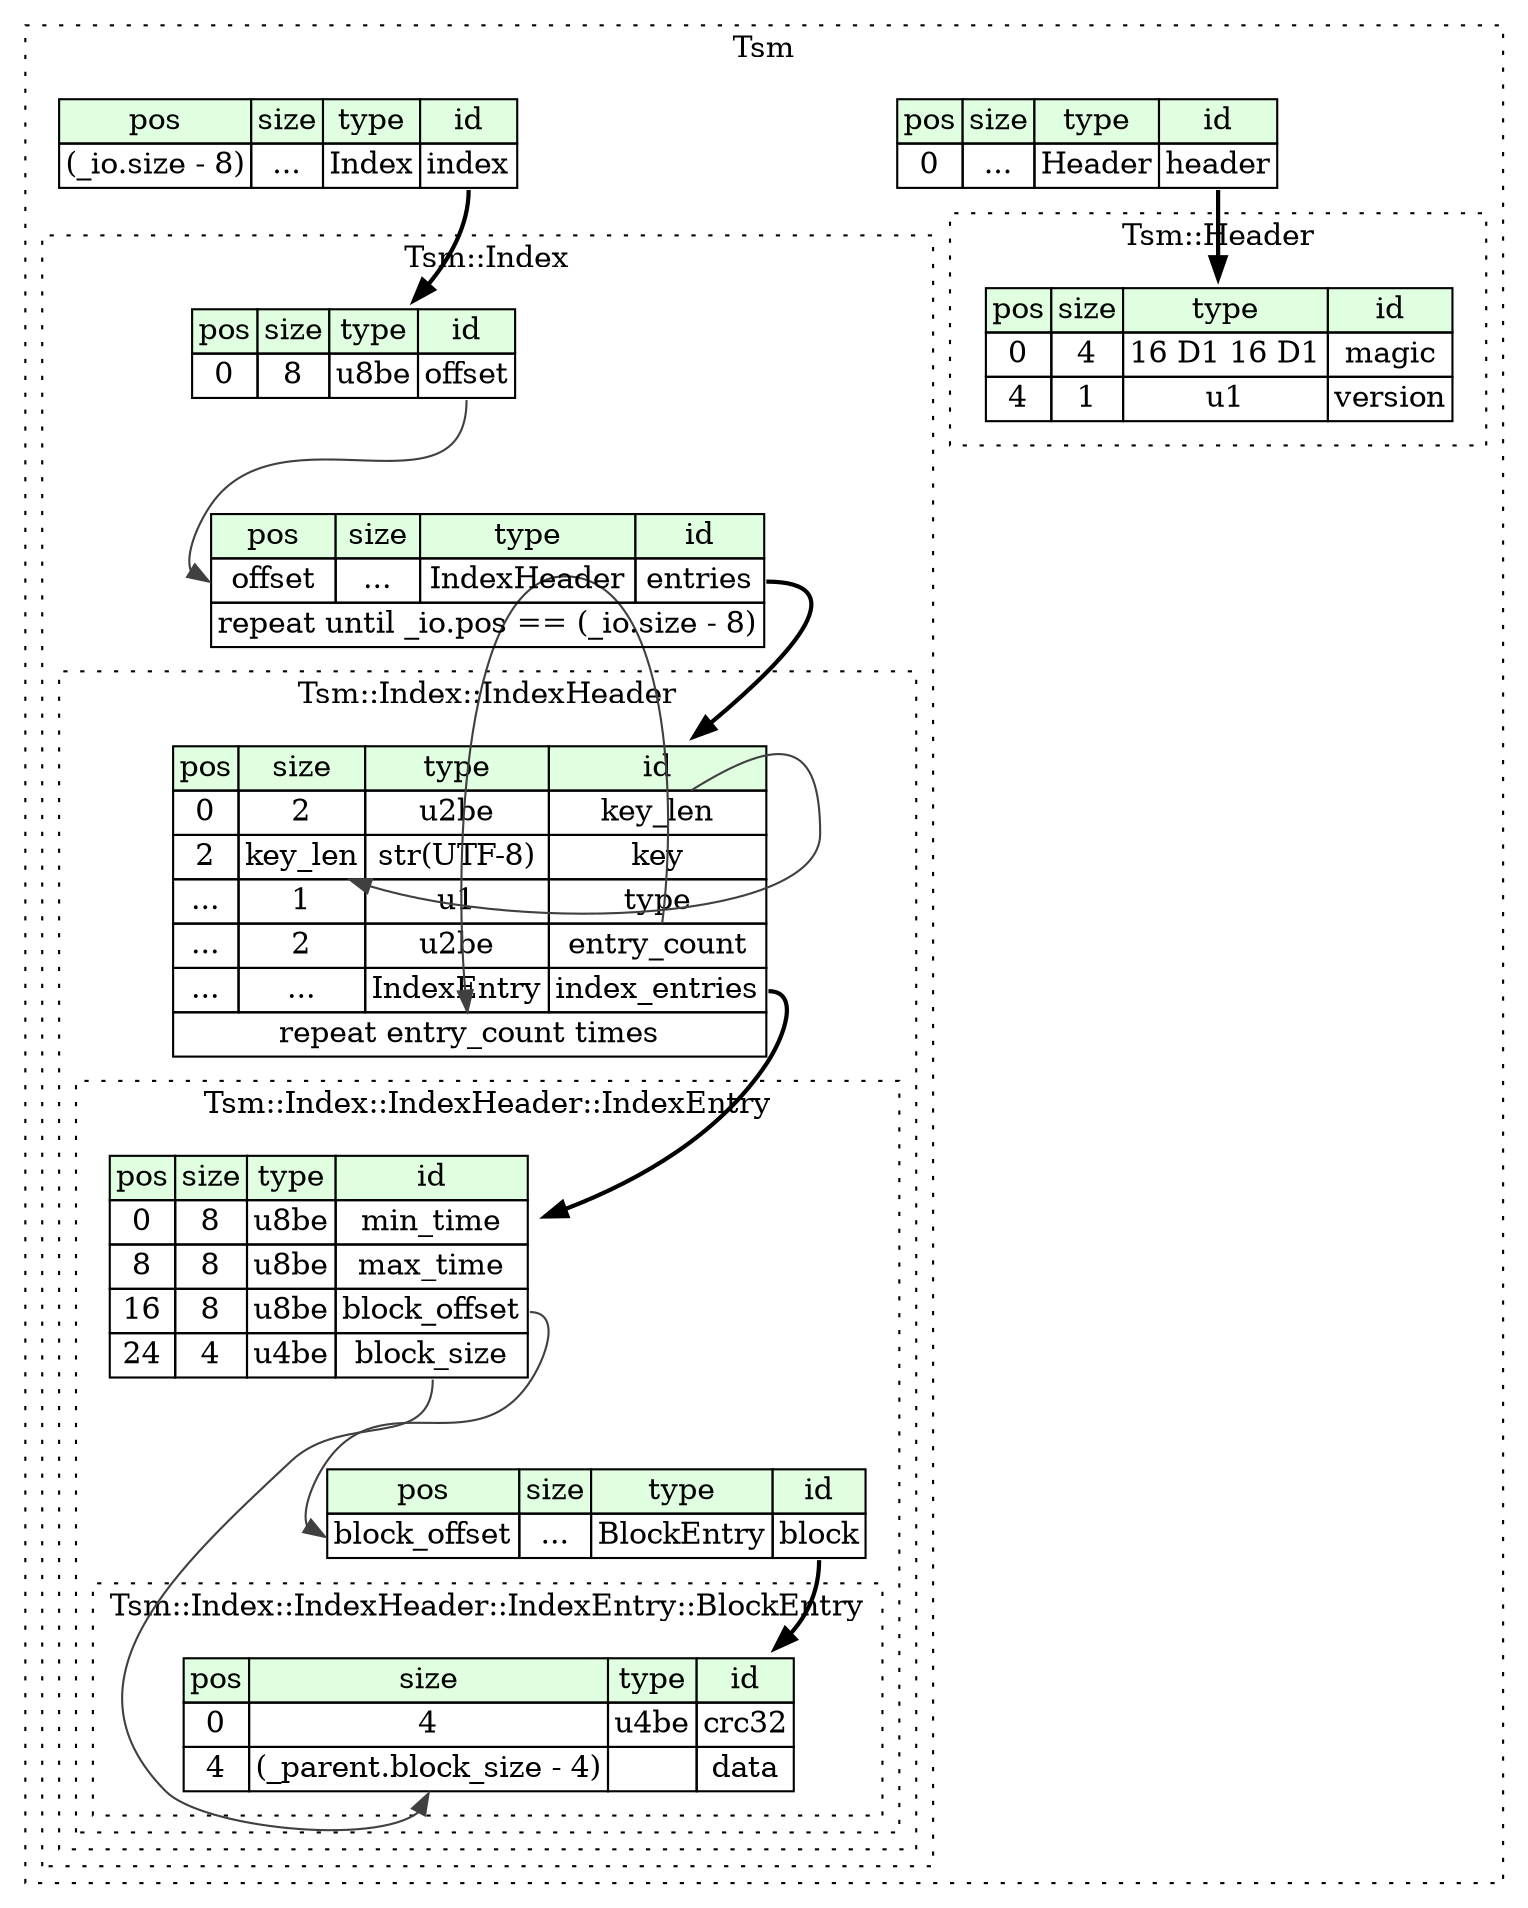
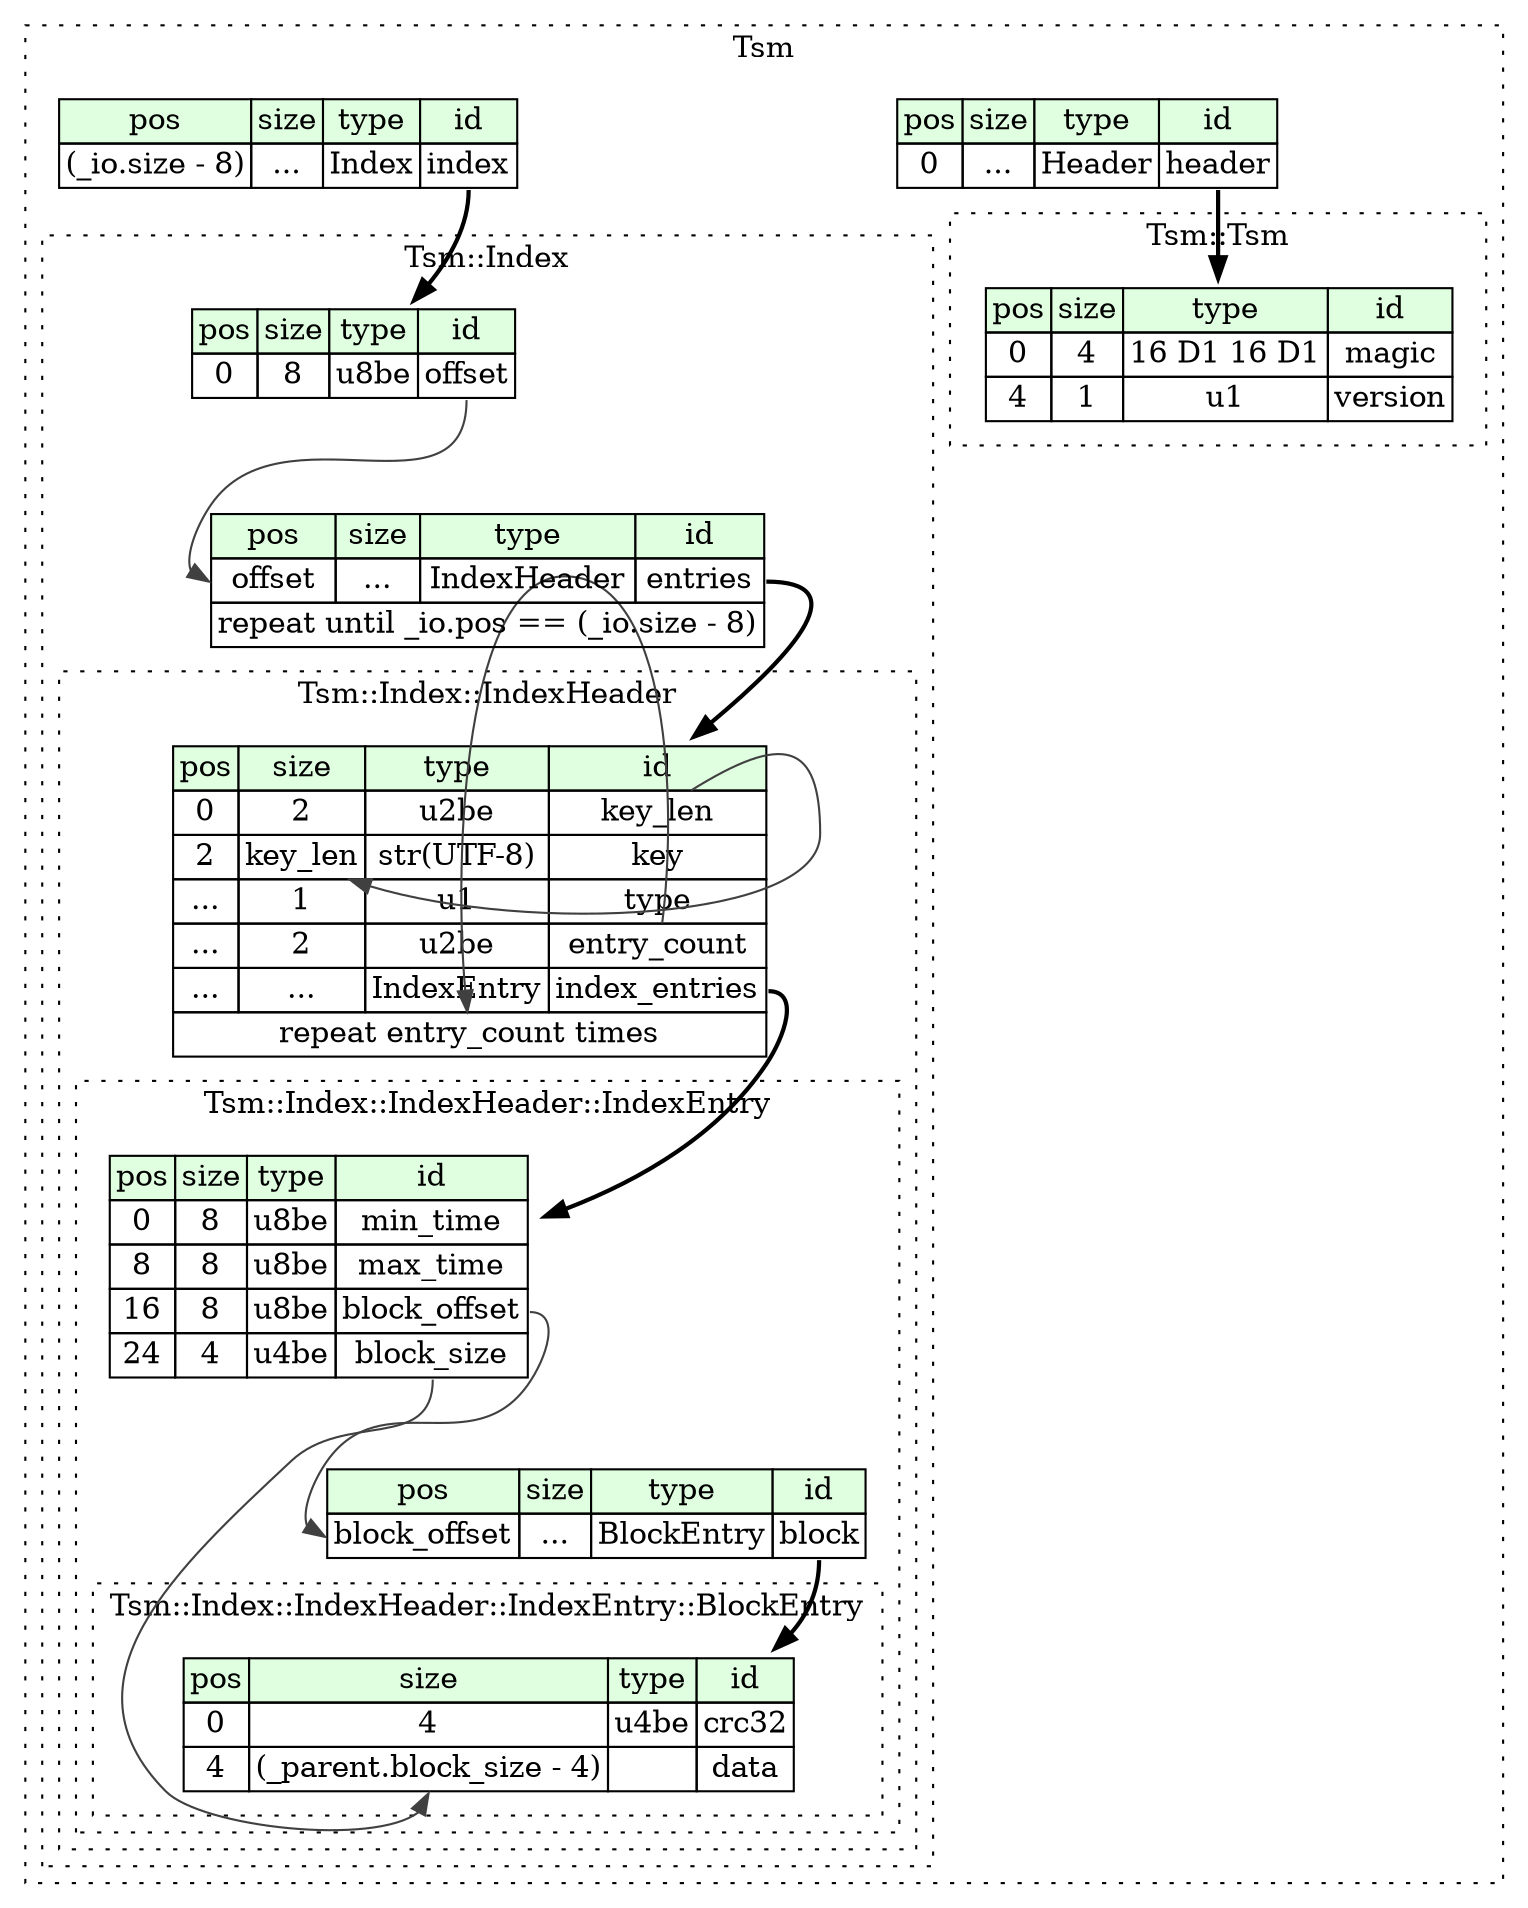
  digraph {
    rankdir=TB
    node [shape=plaintext]
    n1 [label=<<TABLE BORDER="0" CELLBORDER="1" CELLSPACING="0"> 				<TR><TD BGCOLOR="#E0FFE0">pos</TD><TD BGCOLOR="#E0FFE0">size</TD><TD BGCOLOR="#E0FFE0">type</TD><TD BGCOLOR="#E0FFE0">id</TD></TR> 				<TR><TD PORT="magic_pos">0</TD><TD PORT="magic_size">4</TD><TD>16 D1 16 D1</TD><TD PORT="magic_type">magic</TD></TR> 				<TR><TD PORT="version_pos">4</TD><TD PORT="version_size">1</TD><TD>u1</TD><TD PORT="version_type">version</TD></TR> 			</TABLE>>]
    n2 [label=<<TABLE BORDER="0" CELLBORDER="1" CELLSPACING="0"> 							<TR><TD BGCOLOR="#E0FFE0">pos</TD><TD BGCOLOR="#E0FFE0">size</TD><TD BGCOLOR="#E0FFE0">type</TD><TD BGCOLOR="#E0FFE0">id</TD></TR> 							<TR><TD PORT="crc32_pos">0</TD><TD PORT="crc32_size">4</TD><TD>u4be</TD><TD PORT="crc32_type">crc32</TD></TR> 							<TR><TD PORT="data_pos">4</TD><TD PORT="data_size">(_parent.block_size - 4)</TD><TD></TD><TD PORT="data_type">data</TD></TR> 						</TABLE>>]
    n3 [label=<<TABLE BORDER="0" CELLBORDER="1" CELLSPACING="0"> 						<TR><TD BGCOLOR="#E0FFE0">pos</TD><TD BGCOLOR="#E0FFE0">size</TD><TD BGCOLOR="#E0FFE0">type</TD><TD BGCOLOR="#E0FFE0">id</TD></TR> 						<TR><TD PORT="min_time_pos">0</TD><TD PORT="min_time_size">8</TD><TD>u8be</TD><TD PORT="min_time_type">min_time</TD></TR> 						<TR><TD PORT="max_time_pos">8</TD><TD PORT="max_time_size">8</TD><TD>u8be</TD><TD PORT="max_time_type">max_time</TD></TR> 						<TR><TD PORT="block_offset_pos">16</TD><TD PORT="block_offset_size">8</TD><TD>u8be</TD><TD PORT="block_offset_type">block_offset</TD></TR> 						<TR><TD PORT="block_size_pos">24</TD><TD PORT="block_size_size">4</TD><TD>u4be</TD><TD PORT="block_size_type">block_size</TD></TR> 					</TABLE>>]
    n4 [label=<<TABLE BORDER="0" CELLBORDER="1" CELLSPACING="0"> 						<TR><TD BGCOLOR="#E0FFE0">pos</TD><TD BGCOLOR="#E0FFE0">size</TD><TD BGCOLOR="#E0FFE0">type</TD><TD BGCOLOR="#E0FFE0">id</TD></TR> 						<TR><TD PORT="block_pos">block_offset</TD><TD PORT="block_size">...</TD><TD>BlockEntry</TD><TD PORT="block_type">block</TD></TR> 					</TABLE>>]
    n5 [label=<<TABLE BORDER="0" CELLBORDER="1" CELLSPACING="0"> 					<TR><TD BGCOLOR="#E0FFE0">pos</TD><TD BGCOLOR="#E0FFE0">size</TD><TD BGCOLOR="#E0FFE0">type</TD><TD BGCOLOR="#E0FFE0">id</TD></TR> 					<TR><TD PORT="key_len_pos">0</TD><TD PORT="key_len_size">2</TD><TD>u2be</TD><TD PORT="key_len_type">key_len</TD></TR> 					<TR><TD PORT="key_pos">2</TD><TD PORT="key_size">key_len</TD><TD>str(UTF-8)</TD><TD PORT="key_type">key</TD></TR> 					<TR><TD PORT="type_pos">...</TD><TD PORT="type_size">1</TD><TD>u1</TD><TD PORT="type_type">type</TD></TR> 					<TR><TD PORT="entry_count_pos">...</TD><TD PORT="entry_count_size">2</TD><TD>u2be</TD><TD PORT="entry_count_type">entry_count</TD></TR> 					<TR><TD PORT="index_entries_pos">...</TD><TD PORT="index_entries_size">...</TD><TD>IndexEntry</TD><TD PORT="index_entries_type">index_entries</TD></TR> 					<TR><TD COLSPAN="4" PORT="index_entries__repeat">repeat entry_count times</TD></TR> 				</TABLE>>]
    n6 [label=<<TABLE BORDER="0" CELLBORDER="1" CELLSPACING="0"> 				<TR><TD BGCOLOR="#E0FFE0">pos</TD><TD BGCOLOR="#E0FFE0">size</TD><TD BGCOLOR="#E0FFE0">type</TD><TD BGCOLOR="#E0FFE0">id</TD></TR> 				<TR><TD PORT="offset_pos">0</TD><TD PORT="offset_size">8</TD><TD>u8be</TD><TD PORT="offset_type">offset</TD></TR> 			</TABLE>>]
    n7 [label=<<TABLE BORDER="0" CELLBORDER="1" CELLSPACING="0"> 				<TR><TD BGCOLOR="#E0FFE0">pos</TD><TD BGCOLOR="#E0FFE0">size</TD><TD BGCOLOR="#E0FFE0">type</TD><TD BGCOLOR="#E0FFE0">id</TD></TR> 				<TR><TD PORT="entries_pos">offset</TD><TD PORT="entries_size">...</TD><TD>IndexHeader</TD><TD PORT="entries_type">entries</TD></TR> 				<TR><TD COLSPAN="4" PORT="entries__repeat">repeat until _io.pos == (_io.size - 8)</TD></TR> 			</TABLE>>]
    n8 [label=<<TABLE BORDER="0" CELLBORDER="1" CELLSPACING="0"> 			<TR><TD BGCOLOR="#E0FFE0">pos</TD><TD BGCOLOR="#E0FFE0">size</TD><TD BGCOLOR="#E0FFE0">type</TD><TD BGCOLOR="#E0FFE0">id</TD></TR> 			<TR><TD PORT="header_pos">0</TD><TD PORT="header_size">...</TD><TD>Header</TD><TD PORT="header_type">header</TD></TR> 		</TABLE>>]
    n9 [label=<<TABLE BORDER="0" CELLBORDER="1" CELLSPACING="0"> 			<TR><TD BGCOLOR="#E0FFE0">pos</TD><TD BGCOLOR="#E0FFE0">size</TD><TD BGCOLOR="#E0FFE0">type</TD><TD BGCOLOR="#E0FFE0">id</TD></TR> 			<TR><TD PORT="index_pos">(_io.size - 8)</TD><TD PORT="index_size">...</TD><TD>Index</TD><TD PORT="index_type">index</TD></TR> 		</TABLE>>]
    subgraph cluster_1 {
      label=Tsm
      style=dotted
      n8
      n9
      subgraph cluster_2 {
-       label="Tsm::Header"
+       label="Tsm::Tsm"
        style=dotted
        n1
      }
      subgraph cluster_3 {
        label="Tsm::Index"
        style=dotted
        n6
        n7
        subgraph cluster_4 {
          label="Tsm::Index::IndexHeader"
          style=dotted
          n5
          subgraph cluster_5 {
            label="Tsm::Index::IndexHeader::IndexEntry"
            style=dotted
            n3
            n4
            subgraph cluster_6 {
              label="Tsm::Index::IndexHeader::IndexEntry::BlockEntry"
              style=dotted
              n2
            }
          }
        }
      }
    }
    n3 -> n2 [color="#404040" headport=data_size tailport=block_size_type]
    n3 -> n4 [color="#404040" headport=block_pos tailport=block_offset_type]
    n4 -> n2 [style=bold tailport=block_type]
    n5 -> n3 [style=bold tailport=index_entries_type]
    n5 -> n5 [color="#404040" headport=key_size tailport=key_len_type]
    n5 -> n5 [color="#404040" headport=index_entries__repeat tailport=entry_count_type]
    n6 -> n7 [color="#404040" headport=entries_pos tailport=offset_type]
    n7 -> n5 [style=bold tailport=entries_type]
    n8 -> n1 [style=bold tailport=header_type]
    n9 -> n6 [style=bold tailport=index_type]
  }
